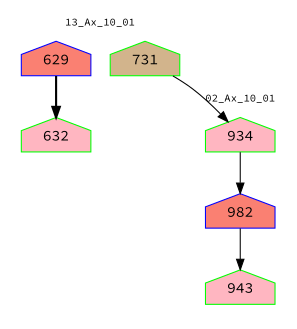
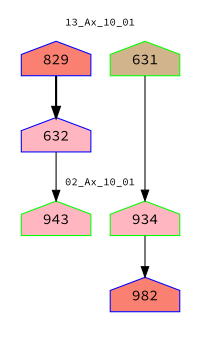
  digraph {
    fontname="Source Code Pro"
    node [color=green fillcolor=lightpink fontname="Source Code Pro" shape=house style=filled]
    edge [color=black fontname="Source Code Pro" style=solid]
    n1 [label=934]
    n2 [color=blue fillcolor=salmon label=982]
    n3 [label=943]
-   n4 [fillcolor=tan label=731]
-   n5 [color=blue fillcolor=salmon label=629]
-   n6 [label=632]
+   n4 [fillcolor=tan label=631]
+   n5 [color=blue fillcolor=salmon label=829]
+   n6 [color=blue label=632]
    subgraph cluster_1 {
      color=white
      fontsize=10
      label="02_Ax_10_01"
      n1
      n2
      n3
    }
    subgraph cluster_2 {
      color=white
      fontsize=10
      label="13_Ax_10_01"
      n4
      n5
      n6
    }
    n1 -> n2
-   n2 -> n3
+   n6 -> n3
    n4 -> n1
    n5 -> n6 [style=bold]
  }
